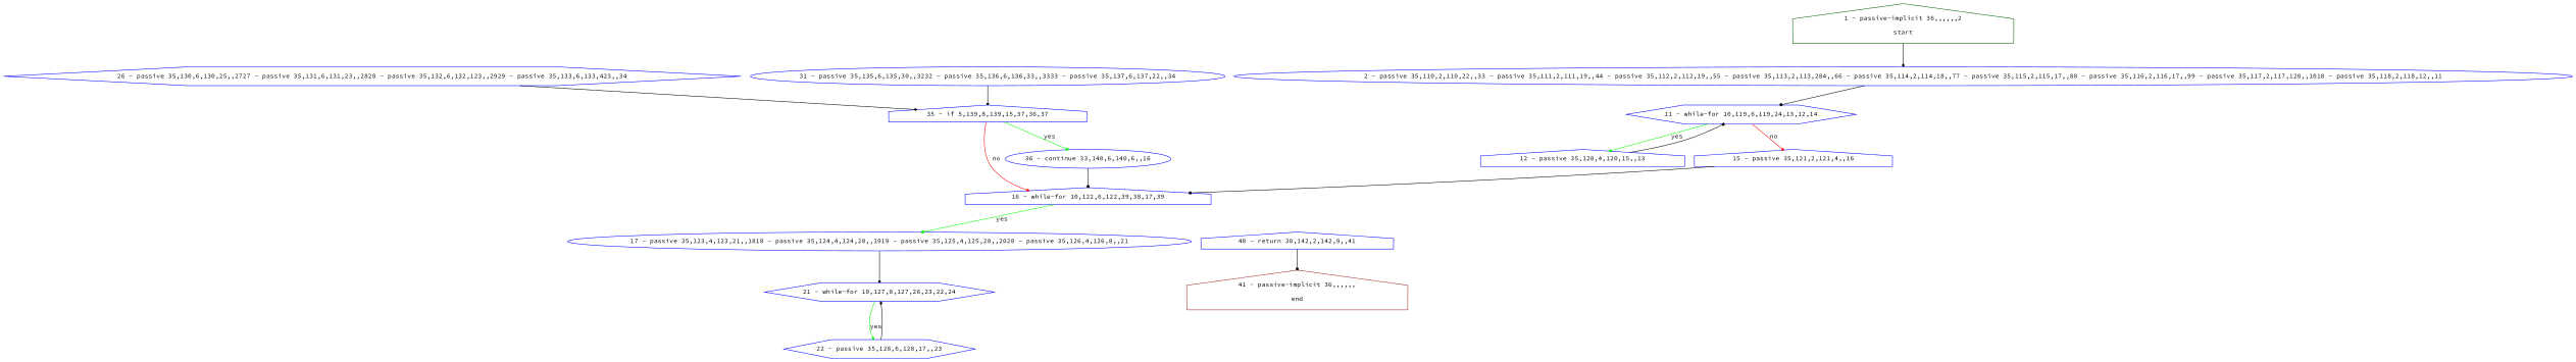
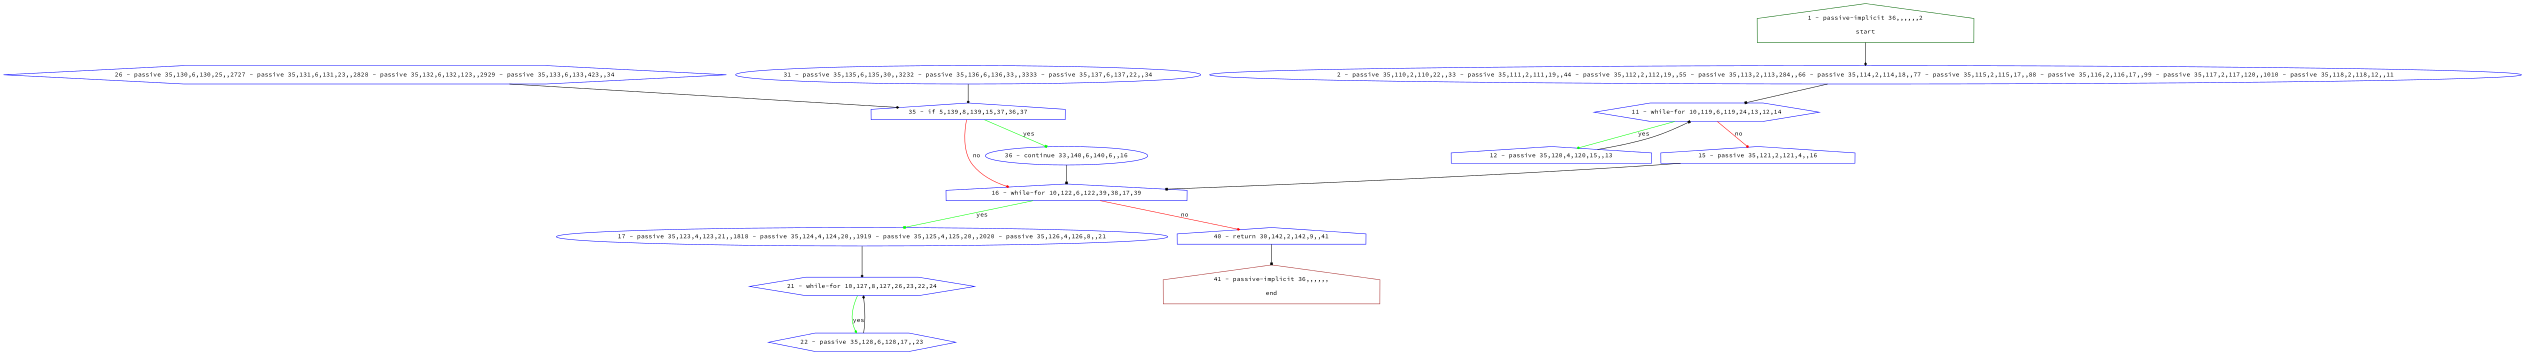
  digraph {
    bgcolor=white
    compound=true
    fillcolor="#FFFFCC"
    fontname="Source Code Pro"
    fontsize=12
    pack=true
    packmode=clust
    style="rounded,filled"
    node [color="#0000ff" compound=true fillcolor="#ffffff" fixedsize=false fontname="Source Code Pro" fontsize=12 node_initialized=no shape=house style=filled]
    edge [arrowhead=box arrowsize=0.5 arrowtail=none color="#000000" compound=true dir=forward fontcolor=black fontname="Source Code Pro" fontsize=12]
    n1 [label="2 - passive 35,110,2,110,22,,33 - passive 35,111,2,111,19,,44 - passive 35,112,2,112,19,,55 - passive 35,113,2,113,284,,66 - passive 35,114,2,114,18,,77 - passive 35,115,2,115,17,,88 - passive 35,116,2,116,17,,99 - passive 35,117,2,117,120,,1010 - passive 35,118,2,118,12,,11" shape=ellipse]
    n2 [label="11 - while-for 10,119,6,119,24,13,12,14" shape=hexagon]
    n3 [label="12 - passive 35,120,4,120,15,,13"]
    n4 [label="15 - passive 35,121,2,121,4,,16"]
    n5 [color="#006400" label="1 - passive-implicit 36,,,,,,2\n\nstart"]
    n6 [label="16 - while-for 10,122,6,122,39,38,17,39"]
    n7 [label="17 - passive 35,123,4,123,21,,1818 - passive 35,124,4,124,20,,1919 - passive 35,125,4,125,20,,2020 - passive 35,126,4,126,8,,21" shape=ellipse]
    n8 [label="40 - return 30,142,2,142,9,,41"]
    n9 [label="21 - while-for 10,127,8,127,26,23,22,24" shape=hexagon]
    n10 [color="#a52a2a" label="41 - passive-implicit 36,,,,,,\n\nend"]
    n11 [label="22 - passive 35,128,6,128,17,,23" shape=hexagon]
    n12 [label="26 - passive 35,130,6,130,25,,2727 - passive 35,131,6,131,23,,2828 - passive 35,132,6,132,123,,2929 - passive 35,133,6,133,423,,34" shape=hexagon]
    n13 [label="35 - if 5,139,8,139,15,37,36,37"]
    n14 [label="31 - passive 35,135,6,135,30,,3232 - passive 35,136,6,136,33,,3333 - passive 35,137,6,137,22,,34" shape=ellipse]
    n15 [label="36 - continue 33,140,6,140,6,,16" shape=ellipse]
    n1 -> n2
    n2 -> n3 [arrowhead=dot color="#00ff00" label=yes]
    n2 -> n4 [arrowhead=dot color="#ff0000" label=no]
    n3 -> n2
    n4 -> n6
    n5 -> n1 [arrowhead=diamond]
    n6 -> n7 [color="#00ff00" label=yes]
+   n6 -> n8 [arrowhead=diamond color="#ff0000" label=no]
    n7 -> n9 [arrowhead=dot]
    n8 -> n10
    n9 -> n11 [arrowhead=diamond color="#00ff00" label=yes]
    n11 -> n9 [arrowhead=diamond]
    n12 -> n13 [arrowhead=diamond]
    n13 -> n6 [arrowhead=diamond color="#ff0000" label=no]
    n13 -> n15 [color="#00ff00" label=yes]
    n14 -> n13 [arrowhead=dot]
    n15 -> n6
  }
